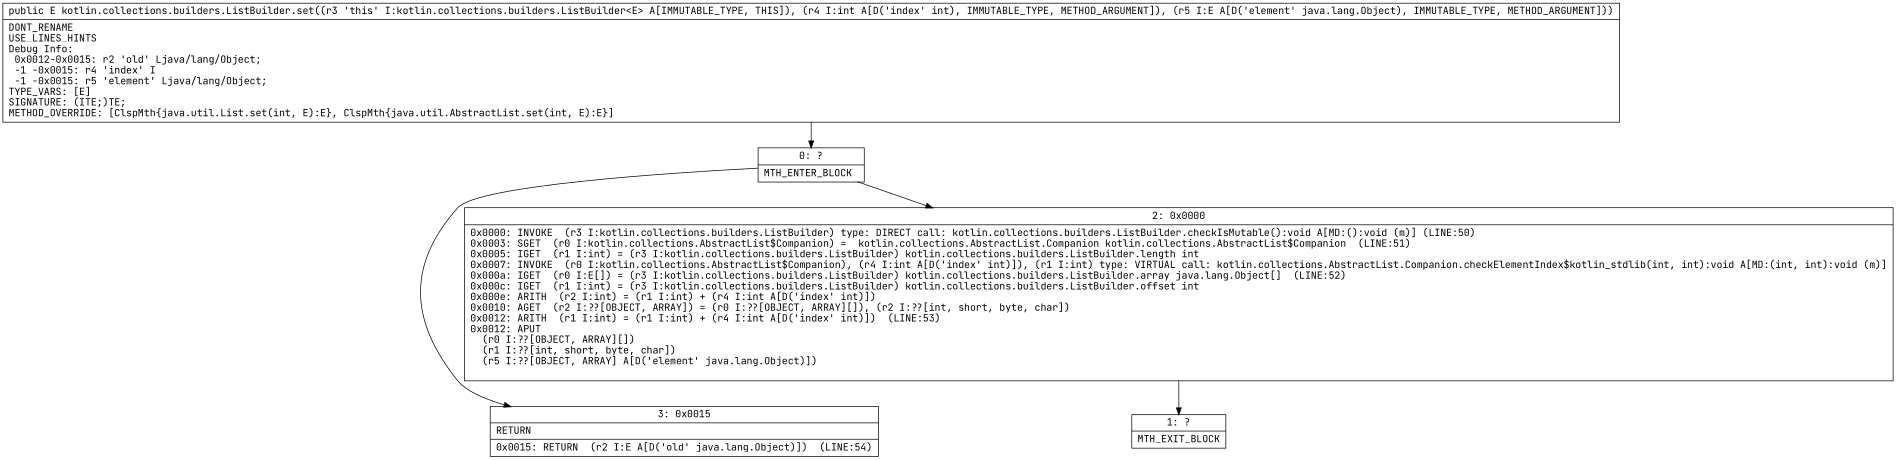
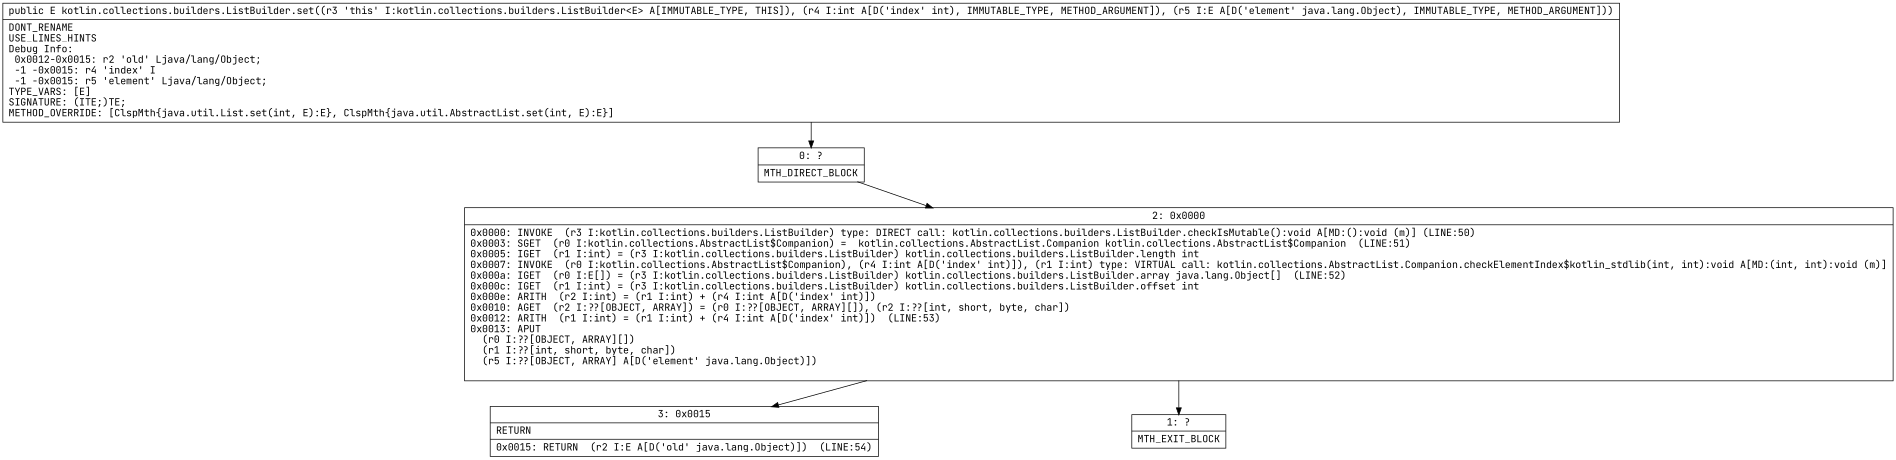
  digraph {
    fontname="JetBrains Mono"
    node [fontname="JetBrains Mono" shape=record]
    edge [fontname="JetBrains Mono"]
-   n1 [label="{0\:\ ?|MTH_ENTER_BLOCK\l}"]
-   n2 [label="{2\:\ 0x0000|0x0000: INVOKE  (r3 I:kotlin.collections.builders.ListBuilder) type: DIRECT call: kotlin.collections.builders.ListBuilder.checkIsMutable():void A[MD:():void (m)] (LINE:50)\l0x0003: SGET  (r0 I:kotlin.collections.AbstractList$Companion) =  kotlin.collections.AbstractList.Companion kotlin.collections.AbstractList$Companion  (LINE:51)\l0x0005: IGET  (r1 I:int) = (r3 I:kotlin.collections.builders.ListBuilder) kotlin.collections.builders.ListBuilder.length int \l0x0007: INVOKE  (r0 I:kotlin.collections.AbstractList$Companion), (r4 I:int A[D('index' int)]), (r1 I:int) type: VIRTUAL call: kotlin.collections.AbstractList.Companion.checkElementIndex$kotlin_stdlib(int, int):void A[MD:(int, int):void (m)]\l0x000a: IGET  (r0 I:E[]) = (r3 I:kotlin.collections.builders.ListBuilder) kotlin.collections.builders.ListBuilder.array java.lang.Object[]  (LINE:52)\l0x000c: IGET  (r1 I:int) = (r3 I:kotlin.collections.builders.ListBuilder) kotlin.collections.builders.ListBuilder.offset int \l0x000e: ARITH  (r2 I:int) = (r1 I:int) + (r4 I:int A[D('index' int)]) \l0x0010: AGET  (r2 I:??[OBJECT, ARRAY]) = (r0 I:??[OBJECT, ARRAY][]), (r2 I:??[int, short, byte, char]) \l0x0012: ARITH  (r1 I:int) = (r1 I:int) + (r4 I:int A[D('index' int)])  (LINE:53)\l0x0012: APUT  \l  (r0 I:??[OBJECT, ARRAY][])\l  (r1 I:??[int, short, byte, char])\l  (r5 I:??[OBJECT, ARRAY] A[D('element' java.lang.Object)])\l \l}"]
+   n1 [label="{0\:\ ?|MTH_DIRECT_BLOCK\l}"]
+   n2 [label="{2\:\ 0x0000|0x0000: INVOKE  (r3 I:kotlin.collections.builders.ListBuilder) type: DIRECT call: kotlin.collections.builders.ListBuilder.checkIsMutable():void A[MD:():void (m)] (LINE:50)\l0x0003: SGET  (r0 I:kotlin.collections.AbstractList$Companion) =  kotlin.collections.AbstractList.Companion kotlin.collections.AbstractList$Companion  (LINE:51)\l0x0005: IGET  (r1 I:int) = (r3 I:kotlin.collections.builders.ListBuilder) kotlin.collections.builders.ListBuilder.length int \l0x0007: INVOKE  (r0 I:kotlin.collections.AbstractList$Companion), (r4 I:int A[D('index' int)]), (r1 I:int) type: VIRTUAL call: kotlin.collections.AbstractList.Companion.checkElementIndex$kotlin_stdlib(int, int):void A[MD:(int, int):void (m)]\l0x000a: IGET  (r0 I:E[]) = (r3 I:kotlin.collections.builders.ListBuilder) kotlin.collections.builders.ListBuilder.array java.lang.Object[]  (LINE:52)\l0x000c: IGET  (r1 I:int) = (r3 I:kotlin.collections.builders.ListBuilder) kotlin.collections.builders.ListBuilder.offset int \l0x000e: ARITH  (r2 I:int) = (r1 I:int) + (r4 I:int A[D('index' int)]) \l0x0010: AGET  (r2 I:??[OBJECT, ARRAY]) = (r0 I:??[OBJECT, ARRAY][]), (r2 I:??[int, short, byte, char]) \l0x0012: ARITH  (r1 I:int) = (r1 I:int) + (r4 I:int A[D('index' int)])  (LINE:53)\l0x0013: APUT  \l  (r0 I:??[OBJECT, ARRAY][])\l  (r1 I:??[int, short, byte, char])\l  (r5 I:??[OBJECT, ARRAY] A[D('element' java.lang.Object)])\l \l}"]
    n3 [label="{3\:\ 0x0015|RETURN\l|0x0015: RETURN  (r2 I:E A[D('old' java.lang.Object)])  (LINE:54)\l}"]
    n4 [label="{1\:\ ?|MTH_EXIT_BLOCK\l}"]
    n5 [label="{public E kotlin.collections.builders.ListBuilder.set((r3 'this' I:kotlin.collections.builders.ListBuilder\<E\> A[IMMUTABLE_TYPE, THIS]), (r4 I:int A[D('index' int), IMMUTABLE_TYPE, METHOD_ARGUMENT]), (r5 I:E A[D('element' java.lang.Object), IMMUTABLE_TYPE, METHOD_ARGUMENT]))  | DONT_RENAME\lUSE_LINES_HINTS\lDebug Info:\l  0x0012\-0x0015: r2 'old' Ljava\/lang\/Object;\l  \-1 \-0x0015: r4 'index' I\l  \-1 \-0x0015: r5 'element' Ljava\/lang\/Object;\lTYPE_VARS: [E]\lSIGNATURE: (ITE;)TE;\lMETHOD_OVERRIDE: [ClspMth\{java.util.List.set(int, E):E\}, ClspMth\{java.util.AbstractList.set(int, E):E\}]\l}"]
    n1 -> n2
-   n1 -> n3
+   n2 -> n3
    n2 -> n4
    n5 -> n1
  }
